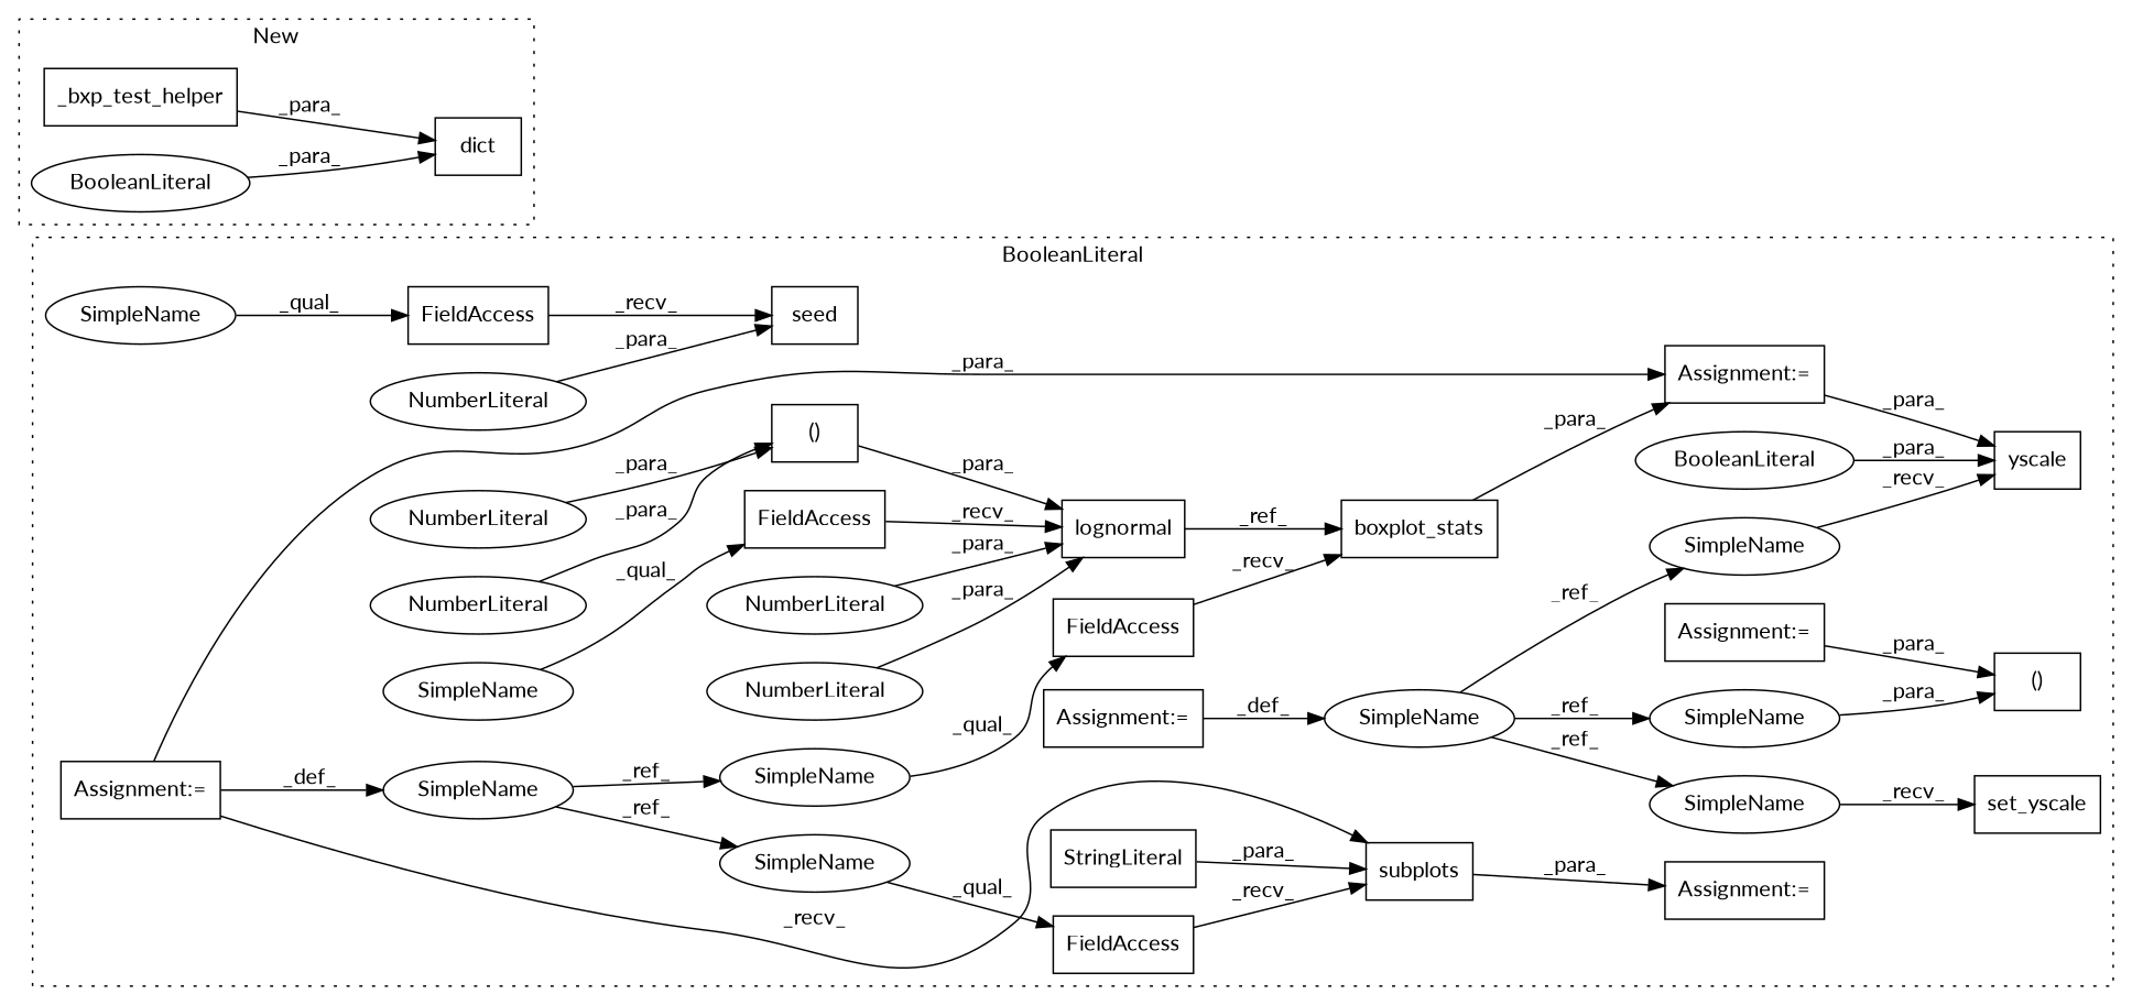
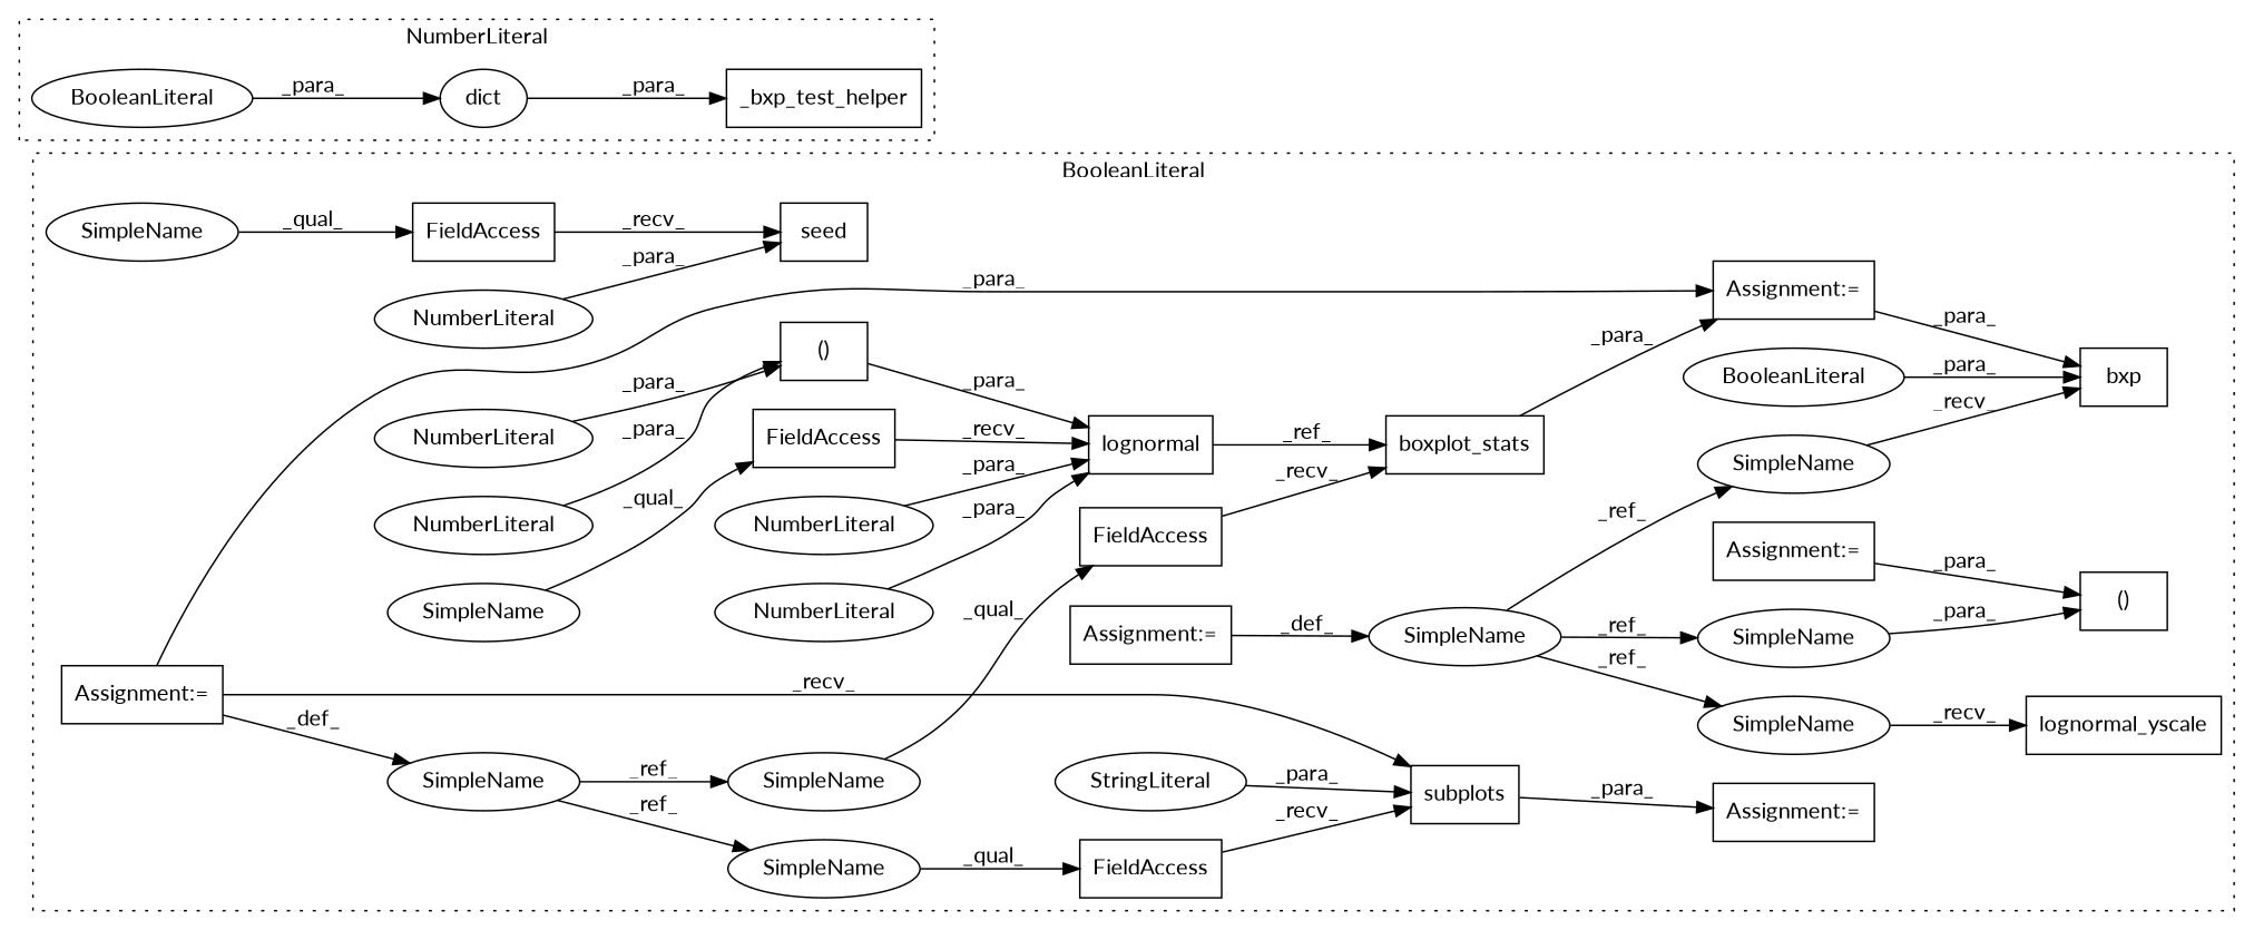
  digraph {
    fontname=Lato
    rankdir=LR
    node [a=42 fontname=Lato l=2 s=74774 shape=box]
    edge [fontname=Lato]
    n1 [a=32 l="5,1" label=seed s="74787,74795"]
    n2 [a=34 l=3 label=NumberLiteral s=74792 shape=ellipse]
    n3 [a=22 l=12 label=FieldAccess]
    n4 [a=22 l=12 label=FieldAccess s=74842]
    n5 [a=32 l="10,2" label=lognormal s="74855,74895"]
    n6 [a=106 l=16 label="()" s=74879]
    n7 [a=34 l=3 label=NumberLiteral s=74870 shape=ellipse]
    n8 [a=34 l=4 label=NumberLiteral s=74865 shape=ellipse]
    n9 [a=34 l=1 label=NumberLiteral s=74894 shape=ellipse]
    n10 [a=34 label=NumberLiteral s=74879 shape=ellipse]
    n11 [a=32 l="14,1" label=boxplot_stats s="74828,74897"]
    n12 [a=22 l=16 label=FieldAccess s=74811]
    n13 [l=10 label=SimpleName s=74720 shape=ellipse]
    n14 [a=22 l=17 label=FieldAccess s=74929]
    n15 [a=32 l=10 label=subplots s=74947]
-   n16 [a=32 l="4,1" label=yscale s="74992,75014"]
+   n16 [a=32 l="4,1" label=bxp s="74992,75014"]
    n17 [label=SimpleName s=74740 shape=ellipse]
    n18 [a=106 l=18 label="()" s=74909]
    n19 [a=7 l=10 label="Assignment:=" s=74720]
    n20 [a=7 label="Assignment:=" s=74927]
    n21 [a=7 label="Assignment:=" s=74740]
    n22 [a=7 l=1 label="Assignment:=" s=74810]
    n23 [a=7 l=3 label="Assignment:=" s=74707]
-   n24 [a=32 l="11,1" label=set_yscale s="74966,74982"]
-   n25 [a=45 l=5 label=StringLiteral s=74977]
+   n24 [a=32 l="11,1" label=lognormal_yscale s="74966,74982"]
+   n25 [a=45 l=5 label=StringLiteral s=74977 shape=ellipse]
    n26 [a=9 l=4 label=BooleanLiteral s=75010 shape=ellipse]
    n27 [l=10 label=SimpleName s=74929 shape=ellipse]
    n28 [l=10 label=SimpleName s=74811 shape=ellipse]
    n29 [l=5 label=SimpleName shape=ellipse]
    n30 [l=5 label=SimpleName s=74842 shape=ellipse]
    n31 [label=SimpleName s=74925 shape=ellipse]
    n32 [label=SimpleName s=74989 shape=ellipse]
    n33 [label=SimpleName s=74963 shape=ellipse]
    n34 [a=32 l="17,1" label=_bxp_test_helper s="70084,70116"]
-   n35 [a=32 l="5,1" label=dict s="70101,70115"]
+   n35 [a=32 l="5,1" label=dict s="70101,70115" shape=ellipse]
    n36 [a=9 l=4 label=BooleanLiteral s=70111 shape=ellipse]
    subgraph cluster_1 {
      label=BooleanLiteral
      style=dotted
      n1
      n2
      n3
      n4
      n5
      n6
      n7
      n8
      n9
      n10
      n11
      n12
      n13
      n14
      n15
      n16
      n17
      n18
      n19
      n20
      n21
      n22
      n23
      n24
      n25
      n26
      n27
      n28
      n29
      n30
      n31
      n32
      n33
    }
    subgraph cluster_2 {
-     label=New
+     label=NumberLiteral
      style=dotted
      n34
      n35
      n36
    }
    n2 -> n1 [label=_para_]
    n3 -> n1 [label=_recv_]
    n4 -> n5 [label=_recv_]
    n5 -> n11 [label=_ref_]
    n6 -> n5 [label=_para_]
    n7 -> n5 [label=_para_]
    n8 -> n5 [label=_para_]
    n9 -> n6 [label=_para_]
    n10 -> n6 [label=_para_]
    n11 -> n22 [label=_para_]
    n12 -> n11 [label=_recv_]
    n13 -> n27 [label=_ref_]
    n13 -> n28 [label=_ref_]
    n14 -> n15 [label=_recv_]
    n15 -> n20 [label=_para_]
    n17 -> n31 [label=_ref_]
    n17 -> n32 [label=_ref_]
    n17 -> n33 [label=_ref_]
    n19 -> n13 [label=_def_]
    n19 -> n15 [label=_recv_]
    n19 -> n22 [label=_para_]
    n21 -> n17 [label=_def_]
    n22 -> n16 [label=_para_]
    n23 -> n18 [label=_para_]
    n25 -> n15 [label=_para_]
    n26 -> n16 [label=_para_]
    n27 -> n14 [label=_qual_]
    n28 -> n12 [label=_qual_]
    n29 -> n3 [label=_qual_]
    n30 -> n4 [label=_qual_]
    n31 -> n18 [label=_para_]
    n32 -> n16 [label=_recv_]
    n33 -> n24 [label=_recv_]
-   n34 -> n35 [label=_para_]
+   n35 -> n34 [label=_para_]
    n36 -> n35 [label=_para_]
  }
